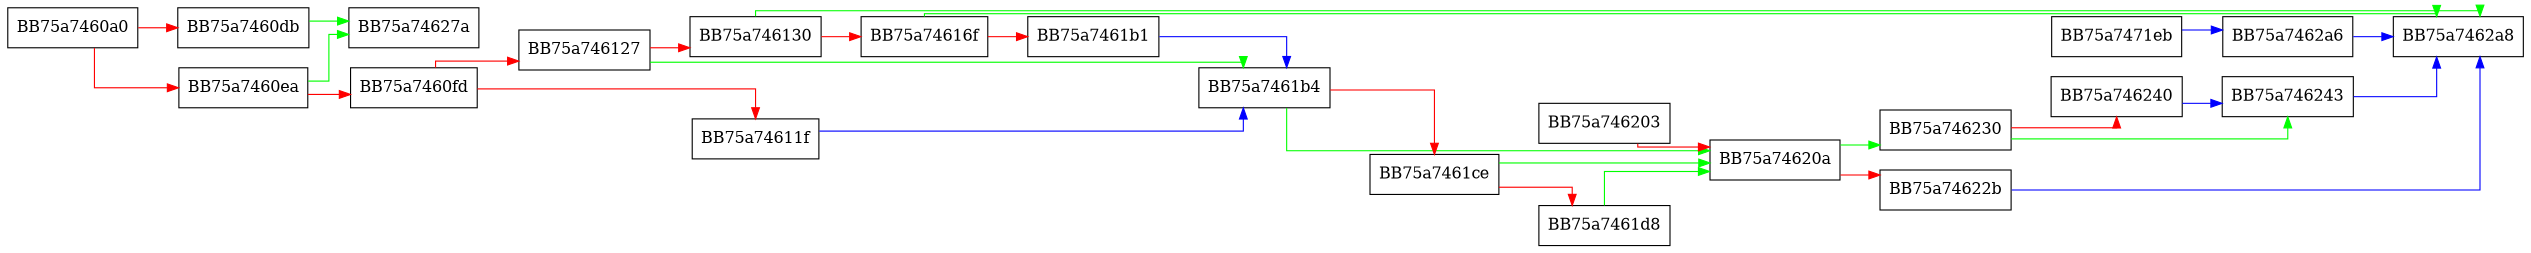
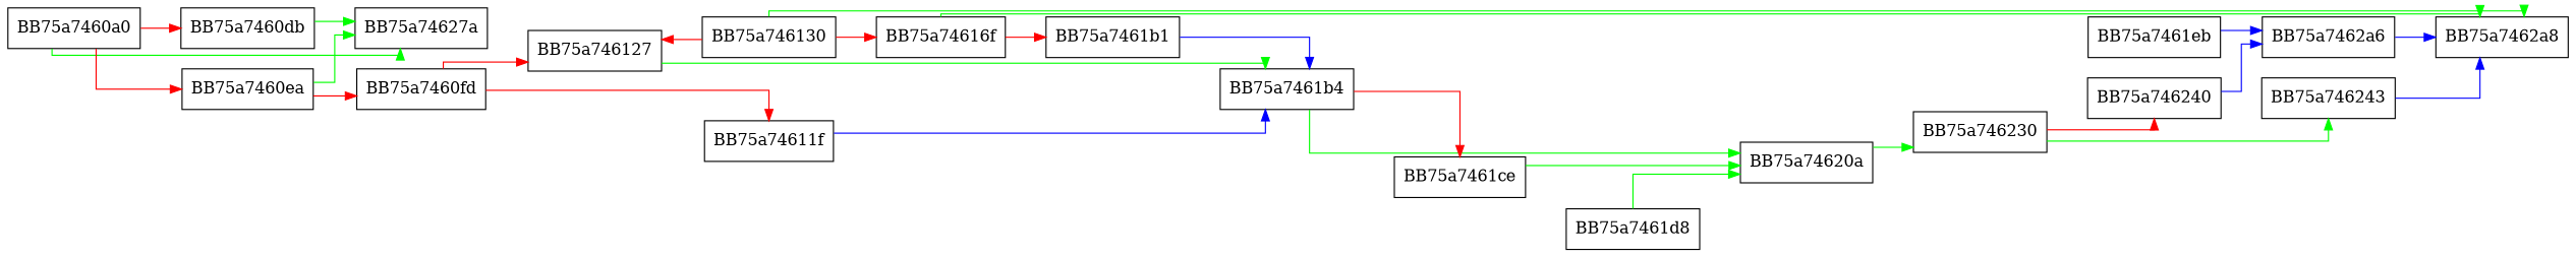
  digraph {
    rankdir=LR
    splines=ortho
    node [shape=box]
    edge [color=red]
    BB75a7460a0
    BB75a74627a
    BB75a7460db
    BB75a7460ea
    BB75a7462a6
    BB75a7462a8
    BB75a7460fd
    BB75a746127
    BB75a74611f
    BB75a7461b4
    BB75a746130
    BB75a74620a
    BB75a7461ce
    BB75a74616f
    BB75a746230
-   BB75a74622b
    BB75a7461d8
    BB75a7461b1
    BB75a746243
    BB75a746240
-   BB75a746203
-   BB75a7461eb [label=BB75a7471eb]
+   BB75a7461eb
+   BB75a7460a0 -> BB75a74627a [color=green]
    BB75a7460a0 -> BB75a7460db
    BB75a7460a0 -> BB75a7460ea
    BB75a7460db -> BB75a74627a [color=green]
    BB75a7460ea -> BB75a74627a [color=green]
    BB75a7460ea -> BB75a7460fd
    BB75a7462a6 -> BB75a7462a8 [color=blue]
    BB75a7460fd -> BB75a746127
    BB75a7460fd -> BB75a74611f
    BB75a746127 -> BB75a7461b4 [color=green]
-   BB75a746127 -> BB75a746130
+   BB75a746130 -> BB75a746127
    BB75a74611f -> BB75a7461b4 [color=blue]
    BB75a7461b4 -> BB75a74620a [color=green]
    BB75a7461b4 -> BB75a7461ce
    BB75a746130 -> BB75a7462a8 [color=green]
    BB75a746130 -> BB75a74616f
    BB75a74620a -> BB75a746230 [color=green]
-   BB75a74620a -> BB75a74622b
    BB75a7461ce -> BB75a74620a [color=green]
-   BB75a7461ce -> BB75a7461d8
    BB75a74616f -> BB75a7462a8 [color=green]
    BB75a74616f -> BB75a7461b1
    BB75a746230 -> BB75a746243 [color=green]
    BB75a746230 -> BB75a746240
-   BB75a74622b -> BB75a7462a8 [color=blue]
    BB75a7461d8 -> BB75a74620a [color=green]
    BB75a7461b1 -> BB75a7461b4 [color=blue]
    BB75a746243 -> BB75a7462a8 [color=blue]
-   BB75a746240 -> BB75a746243 [color=blue]
-   BB75a746203 -> BB75a74620a
+   BB75a746240 -> BB75a7462a6 [color=blue]
    BB75a7461eb -> BB75a7462a6 [color=blue]
  }
